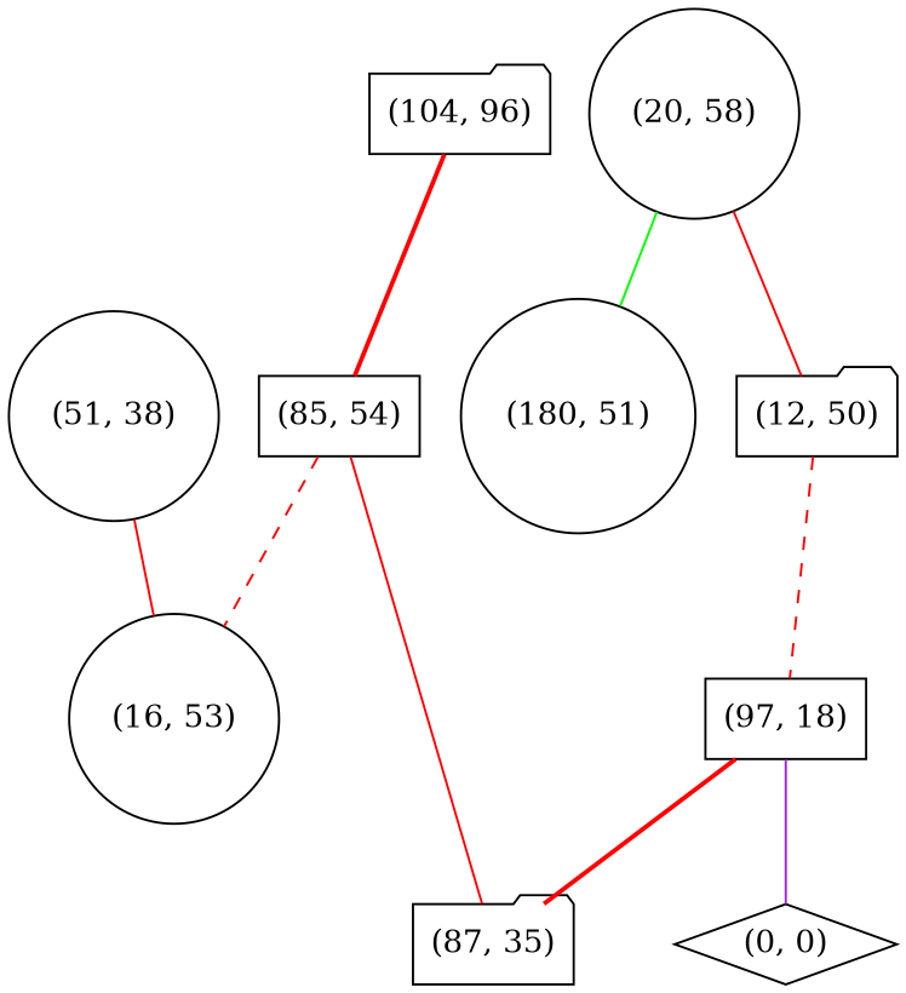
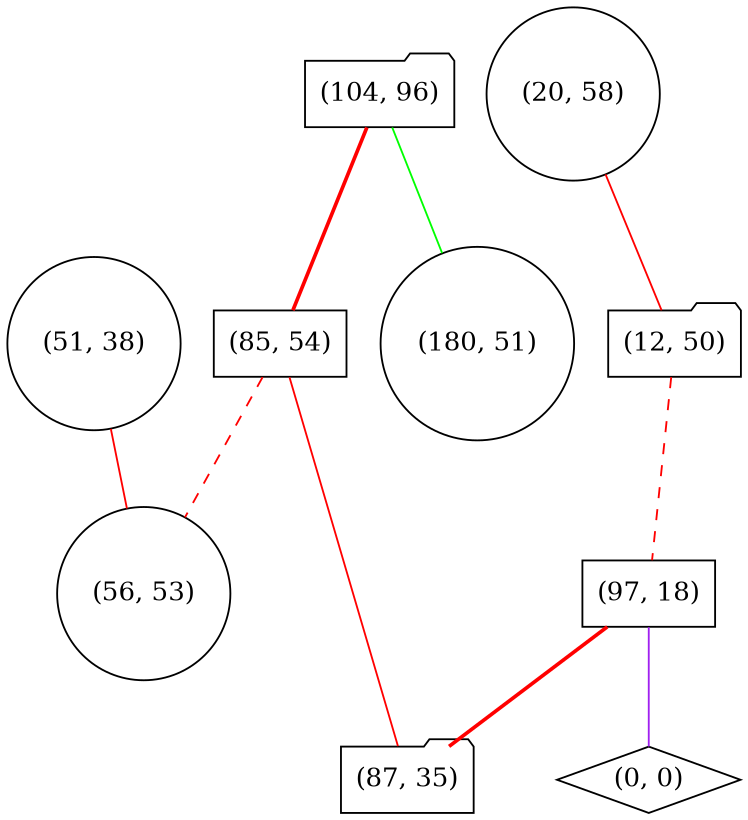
  graph {
    fontname="DejaVu Serif"
    node [fontname="DejaVu Serif" shape=circle]
    edge [color=red fontname="DejaVu Serif" style=solid weight=1]
    "(12, 50)" [shape=folder]
    "(20, 58)"
    n3 [label="(97, 18)" shape=box]
    n4 [label="(104, 96)" shape=folder]
    "(85, 54)" [shape=box]
    n6 [label="(180, 51)"]
    "(87, 35)" [shape=folder]
-   "(56, 53)" [label="(16, 53)"]
+   "(56, 53)"
    "(0, 0)" [shape=diamond]
    n10 [label="(51, 38)"]
    "(12, 50)" -- n3 [style=dashed]
    "(20, 58)" -- "(12, 50)"
    n3 -- "(87, 35)" [style=bold]
    n3 -- "(0, 0)" [color=purple weight=4]
    n4 -- "(85, 54)" [style=bold]
-   "(20, 58)" -- n6 [color=green weight=2]
+   n4 -- n6 [color=green weight=2]
    "(85, 54)" -- "(87, 35)"
    "(85, 54)" -- "(56, 53)" [style=dashed]
    n10 -- "(56, 53)"
  }
